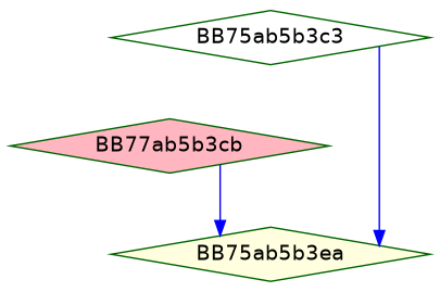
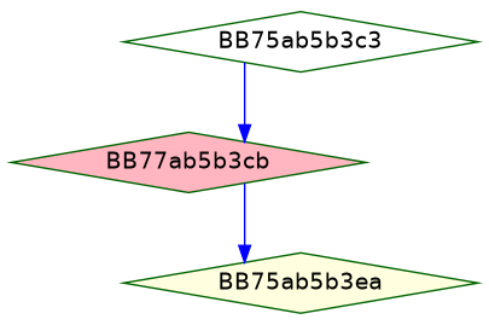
  digraph {
    fontname="DejaVu Sans"
    splines=ortho
    node [color=darkgreen fontname="DejaVu Sans" shape=diamond style=filled]
    edge [color=blue fontname="DejaVu Sans"]
    n1 [fillcolor=lightpink label=BB77ab5b3cb]
    BB75ab5b3ea [fillcolor=lightyellow]
    BB75ab5b3c3 [fillcolor=white]
    n1 -> BB75ab5b3ea
-   BB75ab5b3c3 -> BB75ab5b3ea
+   BB75ab5b3c3 -> n1
  }
